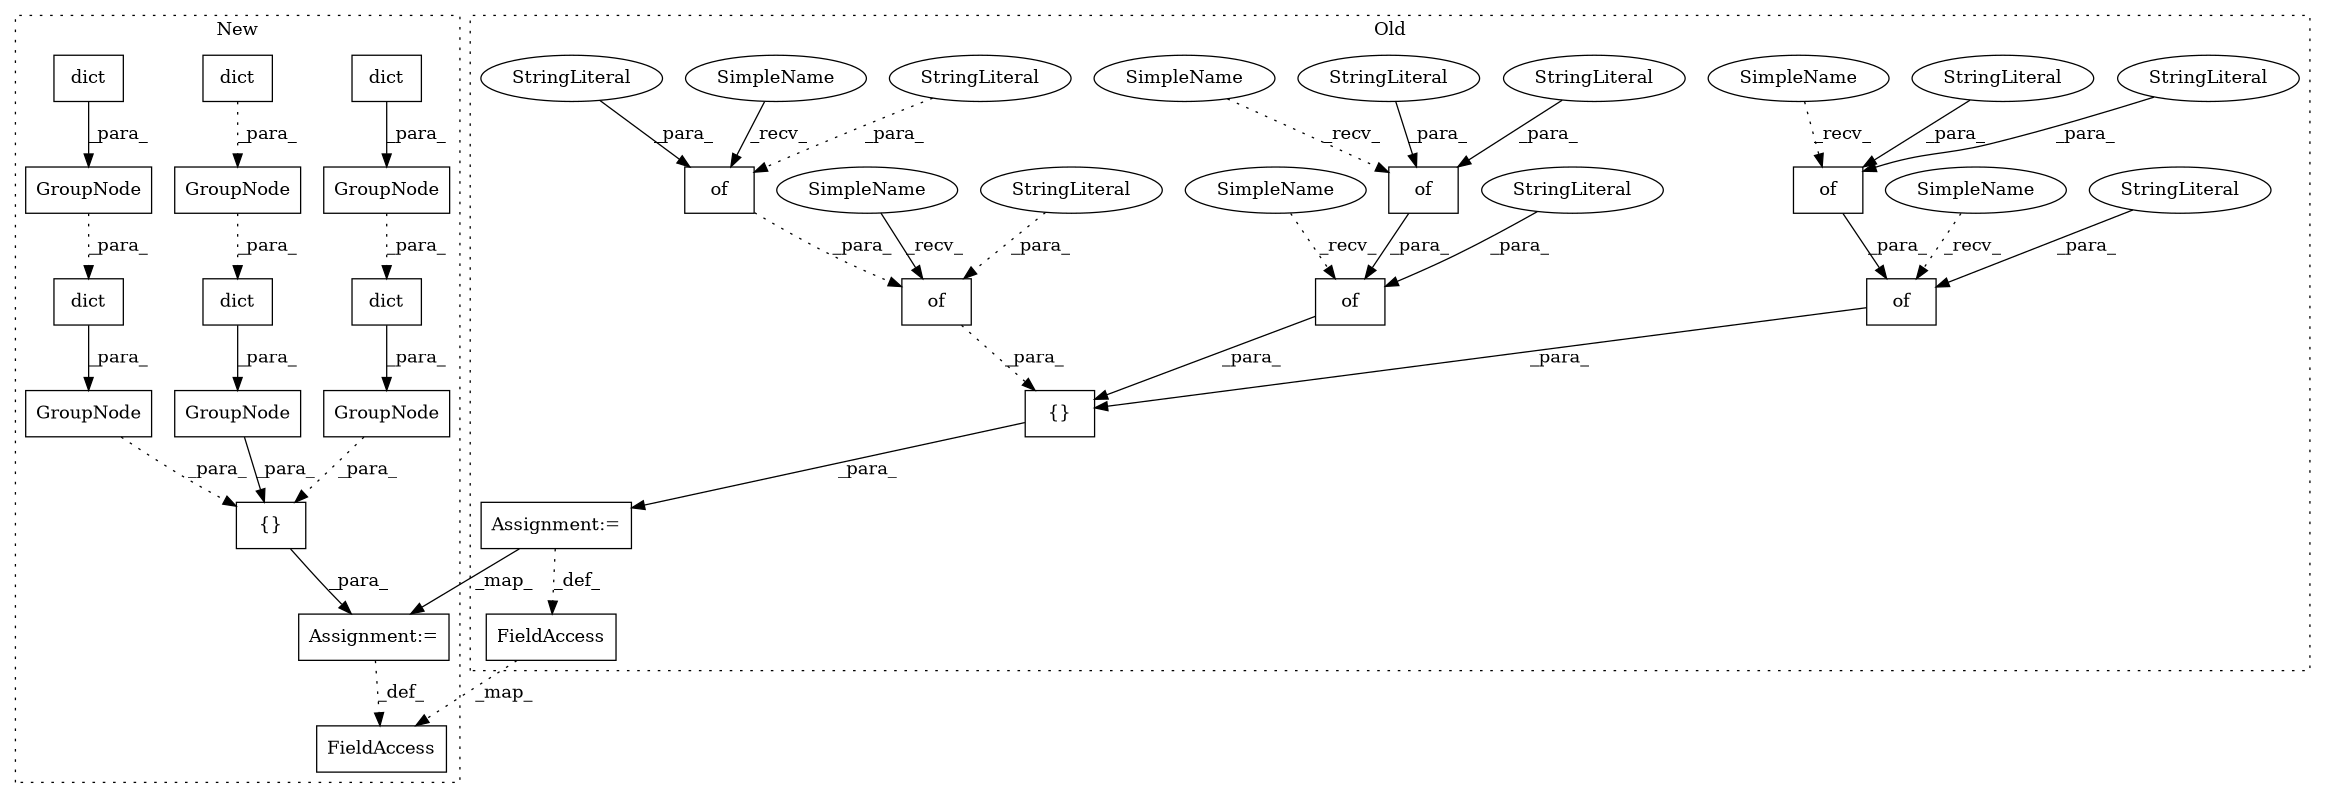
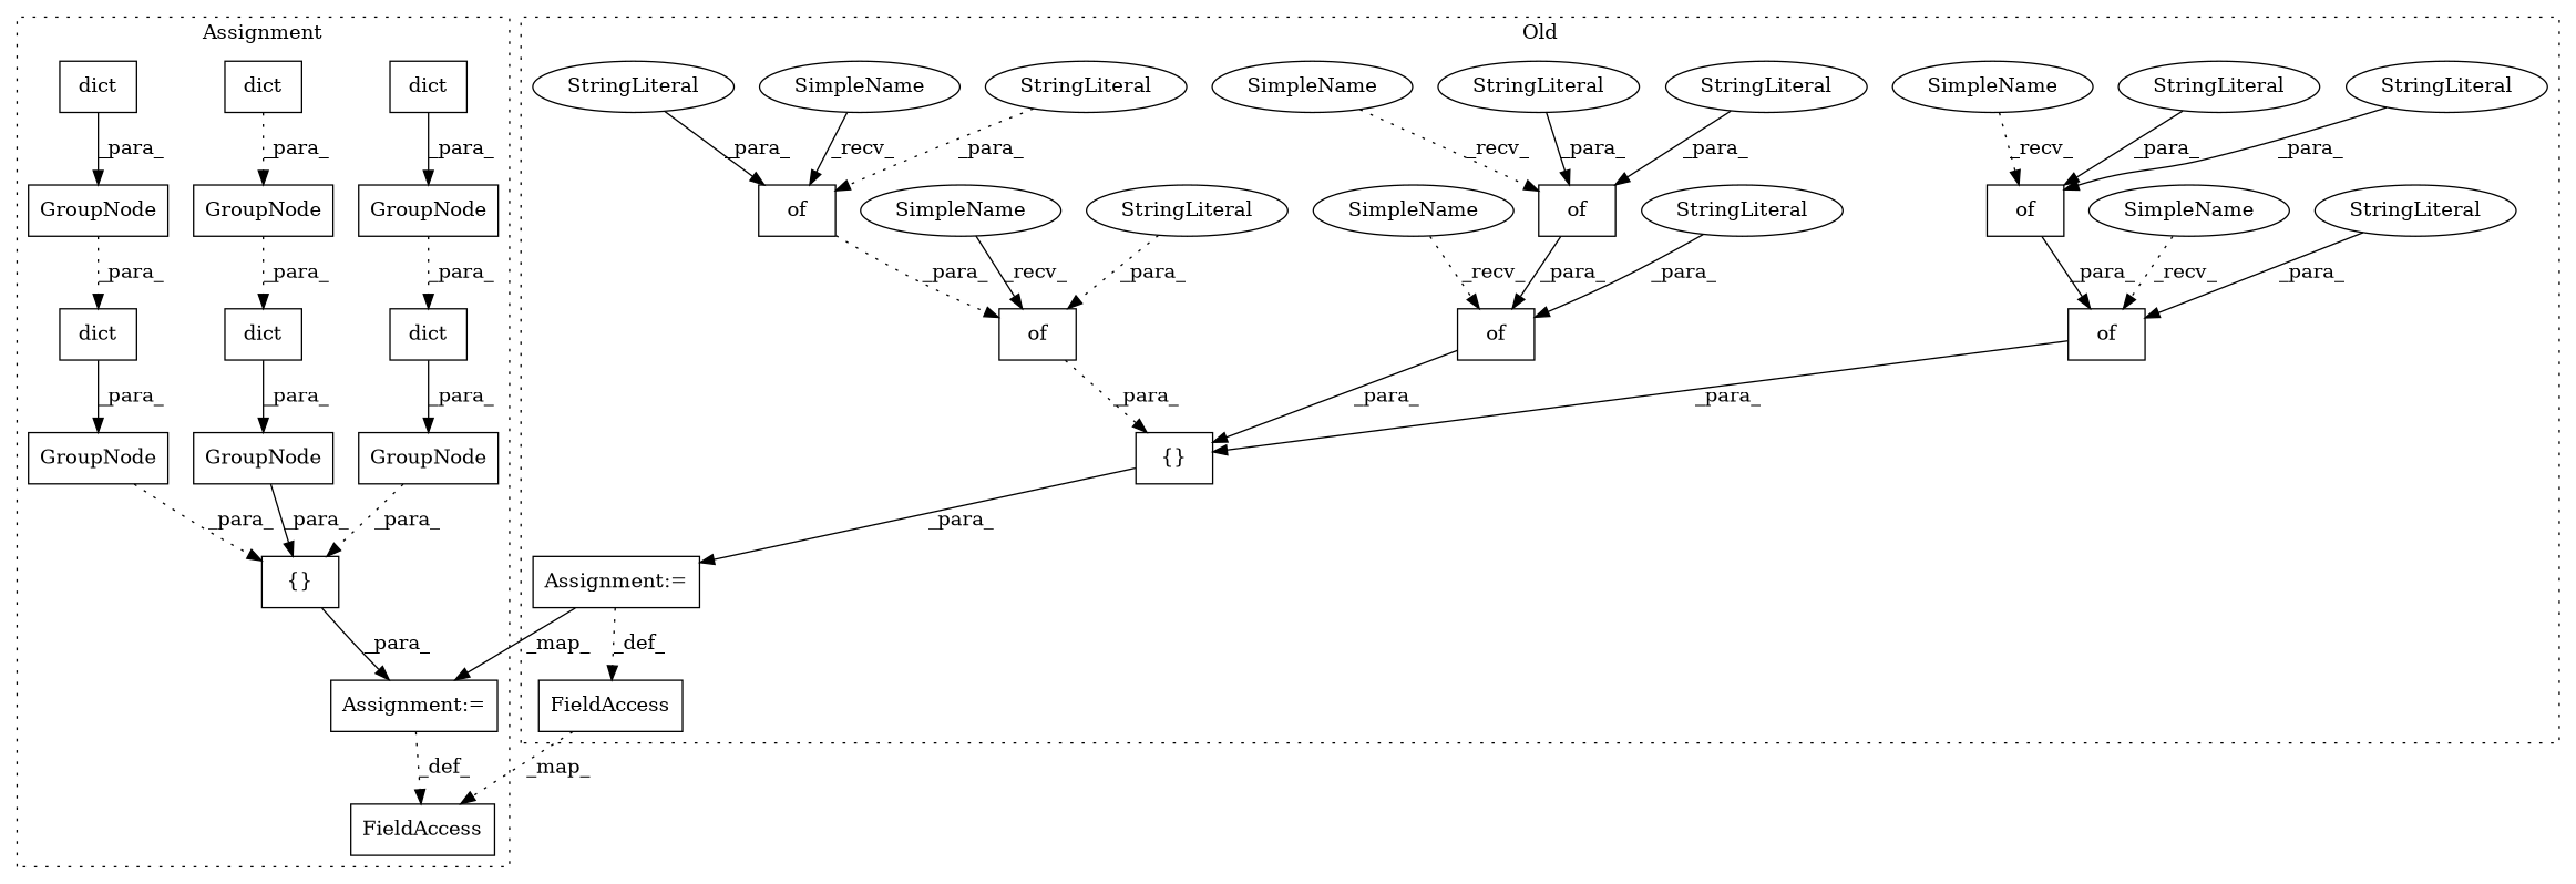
  digraph {
    node [a=32 l="3,1" shape=box]
    edge [style=solid]
    n1 [a=4 l="1,1" label="{}" s="355,469"]
    n2 [a=22 l=18 label=FieldAccess s=300]
    n3 [label=of s="449,467"]
    n4 [label=of s="436,468"]
    n5 [a=45 l=7 label=StringLiteral s=452 shape=ellipse]
    n6 [label=of s="411,429"]
    n7 [a=45 l=7 label=StringLiteral s=460 shape=ellipse]
    n8 [label=of s="398,430"]
    n9 [a=45 l=7 label=StringLiteral s=414 shape=ellipse]
    n10 [label=of s="360,392"]
    n11 [a=45 l=7 label=StringLiteral s=422 shape=ellipse]
    n12 [label=of s="373,391"]
    n13 [a=45 l=5 label=StringLiteral s=401 shape=ellipse]
    n14 [a=45 l=7 label=StringLiteral s=384 shape=ellipse]
    n15 [a=45 l=5 label=StringLiteral s=439 shape=ellipse]
    n16 [a=45 l=5 label=StringLiteral s=363 shape=ellipse]
    n17 [a=45 l=7 label=StringLiteral s=376 shape=ellipse]
    n18 [a=7 l=1 label="Assignment:=" s=318]
    n19 [a=42 l=3 label=SimpleName s=356 shape=ellipse]
    n20 [a=42 l=3 label=SimpleName s=445 shape=ellipse]
    n21 [a=42 l=3 label=SimpleName s=394 shape=ellipse]
    n22 [a=42 l=3 label=SimpleName s=369 shape=ellipse]
    n23 [a=42 l=3 label=SimpleName s=432 shape=ellipse]
    n24 [a=42 l=3 label=SimpleName s=407 shape=ellipse]
    n25 [l="10,1" label=GroupNode s="478,511"]
    n26 [a=22 l=18 label=FieldAccess s=371]
    n27 [a=4 l="1,1" label="{}" s="407,512"]
    n28 [l="5,1" label=dict s="488,510"]
    n29 [l="10,1" label=GroupNode s="493,509"]
    n30 [l=6 label=dict s=503]
    n31 [l="10,1" label=GroupNode s="443,476"]
    n32 [l=6 label=dict s=468]
    n33 [l="10,1" label=GroupNode s="458,474"]
    n34 [l=6 label=dict s=433]
    n35 [l="10,1" label=GroupNode s="408,441"]
    n36 [l="5,1" label=dict s="418,440"]
    n37 [l="10,1" label=GroupNode s="423,439"]
    n38 [l="5,1" label=dict s="453,475"]
    n39 [a=7 l=1 label="Assignment:=" s=389]
    subgraph cluster_1 {
      label=Old
      style=dotted
      n1
      n2
      n3
      n4
      n5
      n6
      n7
      n8
      n9
      n10
      n11
      n12
      n13
      n14
      n15
      n16
      n17
      n18
      n19
      n20
      n21
      n22
      n23
      n24
    }
    subgraph cluster_2 {
-     label=New
+     label=Assignment
      style=dotted
      n25
      n26
      n27
      n28
      n29
      n30
      n31
      n32
      n33
      n34
      n35
      n36
      n37
      n38
      n39
    }
    n1 -> n18 [label=_para_]
    n2 -> n26 [label=_map_ style=dotted]
    n3 -> n4 [label=_para_]
    n4 -> n1 [label=_para_]
    n5 -> n3 [label=_para_]
    n6 -> n8 [label=_para_ style=dotted]
    n7 -> n3 [label=_para_]
    n8 -> n1 [label=_para_ style=dotted]
    n9 -> n6 [label=_para_]
    n10 -> n1 [label=_para_]
    n11 -> n6 [label=_para_ style=dotted]
    n12 -> n10 [label=_para_]
    n13 -> n8 [label=_para_ style=dotted]
    n14 -> n12 [label=_para_]
    n15 -> n4 [label=_para_]
    n16 -> n10 [label=_para_]
    n17 -> n12 [label=_para_]
    n18 -> n2 [label=_def_ style=dotted]
    n18 -> n39 [label=_map_]
    n19 -> n10 [label=_recv_ style=dotted]
    n20 -> n3 [label=_recv_ style=dotted]
    n21 -> n8 [label=_recv_]
    n22 -> n12 [label=_recv_ style=dotted]
    n23 -> n4 [label=_recv_ style=dotted]
    n24 -> n6 [label=_recv_]
    n25 -> n27 [label=_para_ style=dotted]
    n27 -> n39 [label=_para_]
    n28 -> n25 [label=_para_]
    n29 -> n28 [label=_para_ style=dotted]
    n30 -> n29 [label=_para_]
    n31 -> n27 [label=_para_]
    n32 -> n33 [label=_para_ style=dotted]
    n33 -> n38 [label=_para_ style=dotted]
    n34 -> n37 [label=_para_]
    n35 -> n27 [label=_para_ style=dotted]
    n36 -> n35 [label=_para_]
    n37 -> n36 [label=_para_ style=dotted]
    n38 -> n31 [label=_para_]
    n39 -> n26 [label=_def_ style=dotted]
  }
